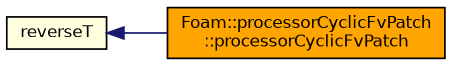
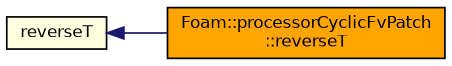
  digraph {
    rankdir=LR
    node [color=black fontname=Helvetica fontsize=10 shape=record style=filled]
    n1 [fillcolor=lightyellow fontcolor=black height=0.2 label=reverseT width=0.4]
-   n2 [height=0.2 label="Foam::processorCyclicFvPatch\l::processorCyclicFvPatch" width=0.4 fillcolor=orange]
+   n2 [height=0.2 label="Foam::processorCyclicFvPatch\l::reverseT" width=0.4 fillcolor=orange]
    n1 -> n2 [color=midnightblue dir=back fontname=Helvetica fontsize=10 labelfontname=Helvetica labelfontsize=10 style=solid]
  }
